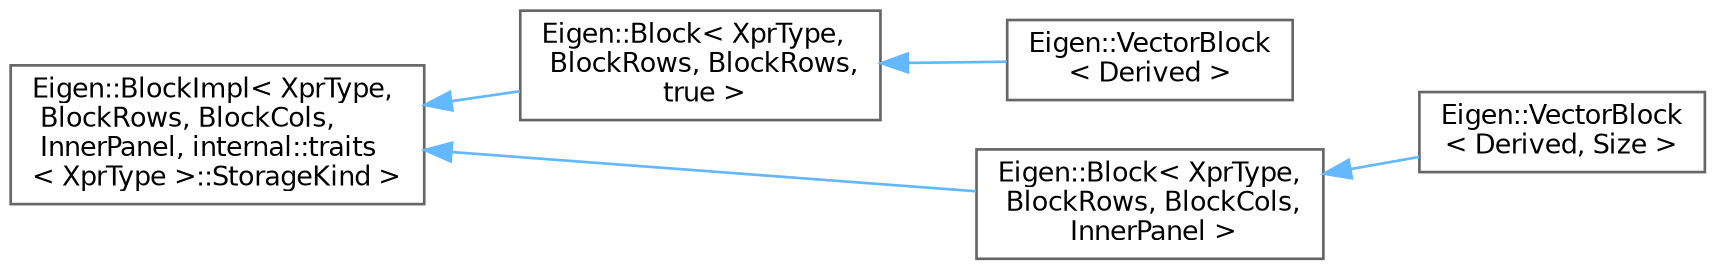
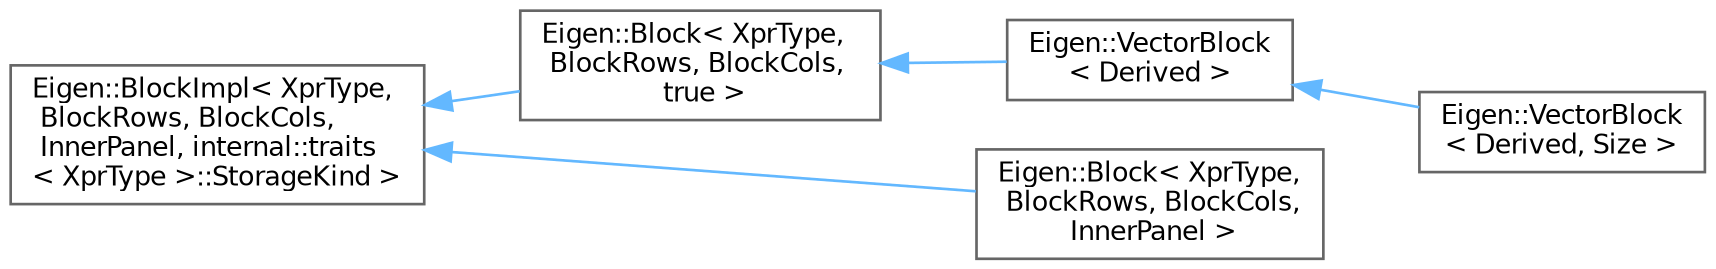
  digraph {
    rankdir=LR
    node [color=grey40 fillcolor=white fontname=Helvetica fontsize=10 shape=box style=filled]
    edge [color=steelblue1 dir=back fontname=Helvetica fontsize=10 labelfontname=Helvetica labelfontsize=10 style=solid]
    n1 [height=0.2 label="Eigen::BlockImpl\< XprType,\l BlockRows, BlockCols,\l InnerPanel, internal::traits\l\< XprType \>::StorageKind \>" width=0.4]
-   n2 [height=0.2 label="Eigen::Block\< XprType,\l BlockRows, BlockRows,\l true \>" width=0.4]
+   n2 [height=0.2 label="Eigen::Block\< XprType,\l BlockRows, BlockCols,\l true \>" width=0.4]
    n3 [height=0.2 label="Eigen::Block\< XprType,\l BlockRows, BlockCols,\l InnerPanel \>" width=0.4]
    n4 [height=0.2 label="Eigen::VectorBlock\l\< Derived \>" width=0.4]
    n5 [height=0.2 label="Eigen::VectorBlock\l\< Derived, Size \>" width=0.4]
    n1 -> n2
    n1 -> n3
    n2 -> n4
-   n3 -> n5
+   n4 -> n5
  }
